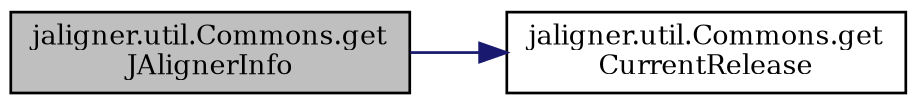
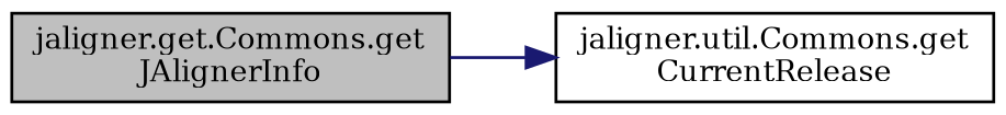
  digraph {
    rankdir=LR
    fontname="DejaVu Serif"
    node [color=black fontname="DejaVu Serif" fontsize=10 shape=record style=filled]
-   n1 [fillcolor=grey75 fontcolor=black height=0.2 label="jaligner.util.Commons.get\lJAlignerInfo" width=0.4]
+   n1 [fillcolor=grey75 fontcolor=black height=0.2 label="jaligner.get.Commons.get\lJAlignerInfo" width=0.4]
    n2 [fillcolor=white height=0.2 label="jaligner.util.Commons.get\lCurrentRelease" width=0.4]
    n1 -> n2 [color=midnightblue fontname="DejaVu Serif" fontsize=10 labelfontname=Helvetica labelfontsize=10 style=solid]
  }
